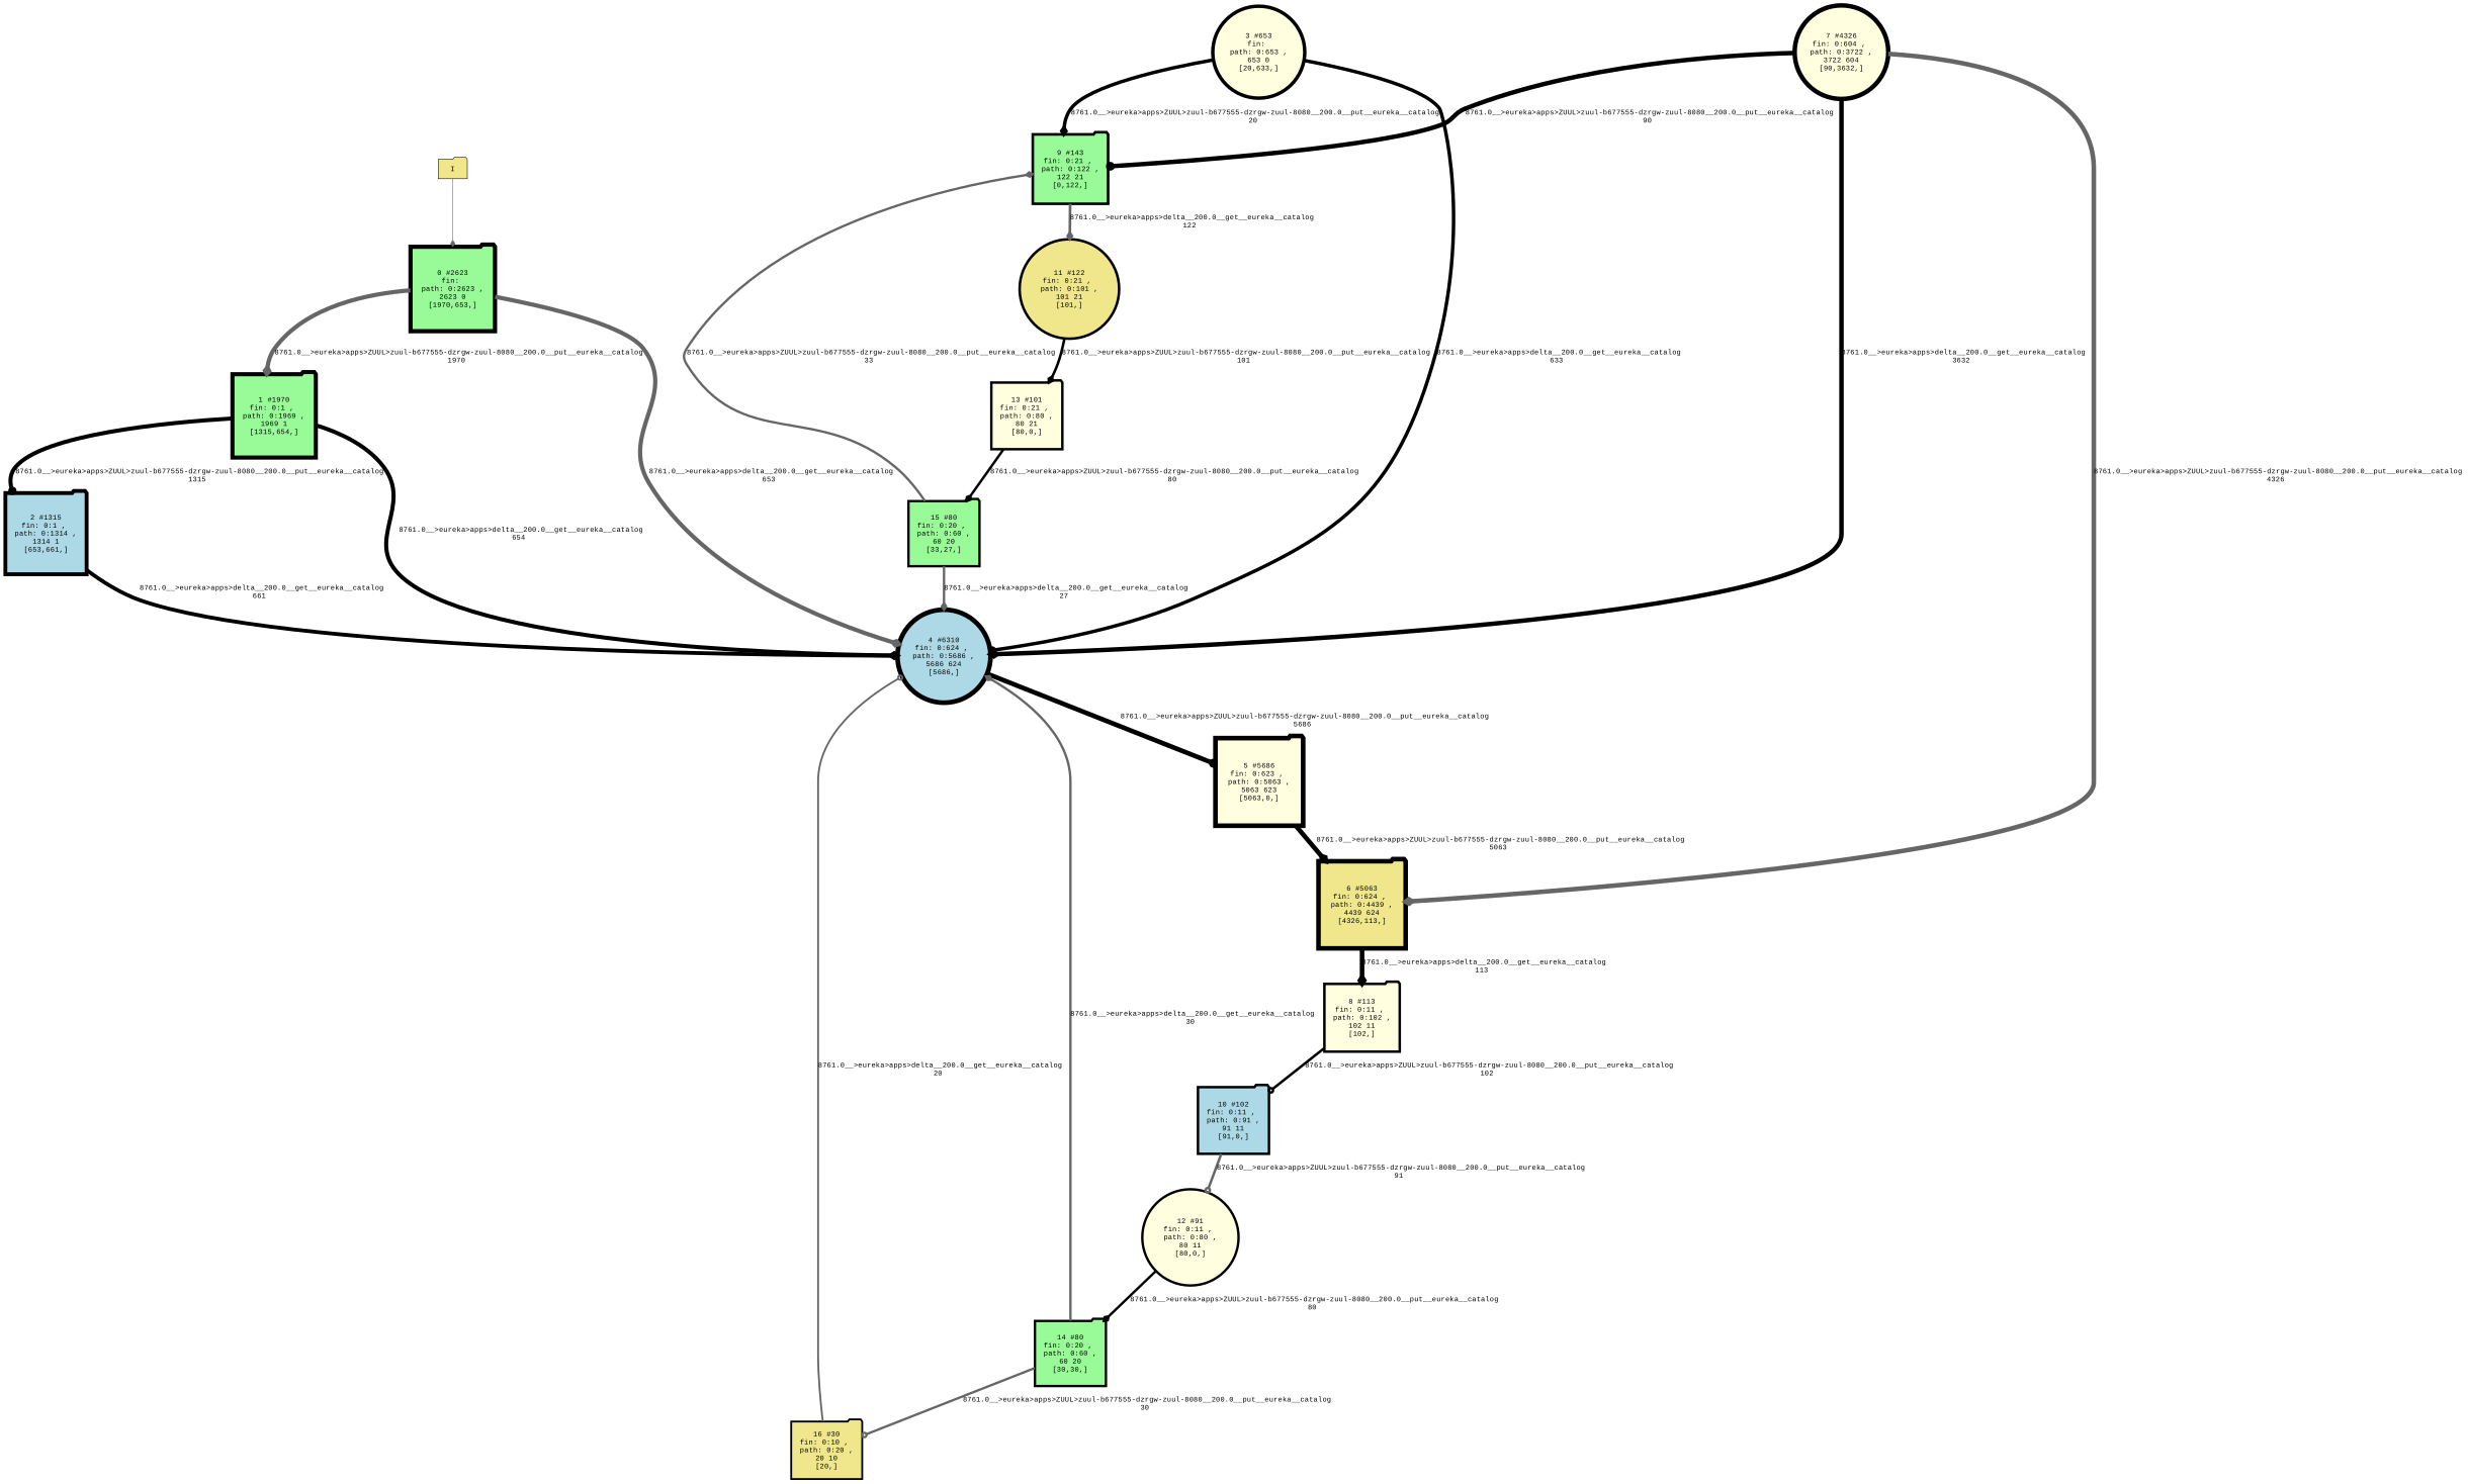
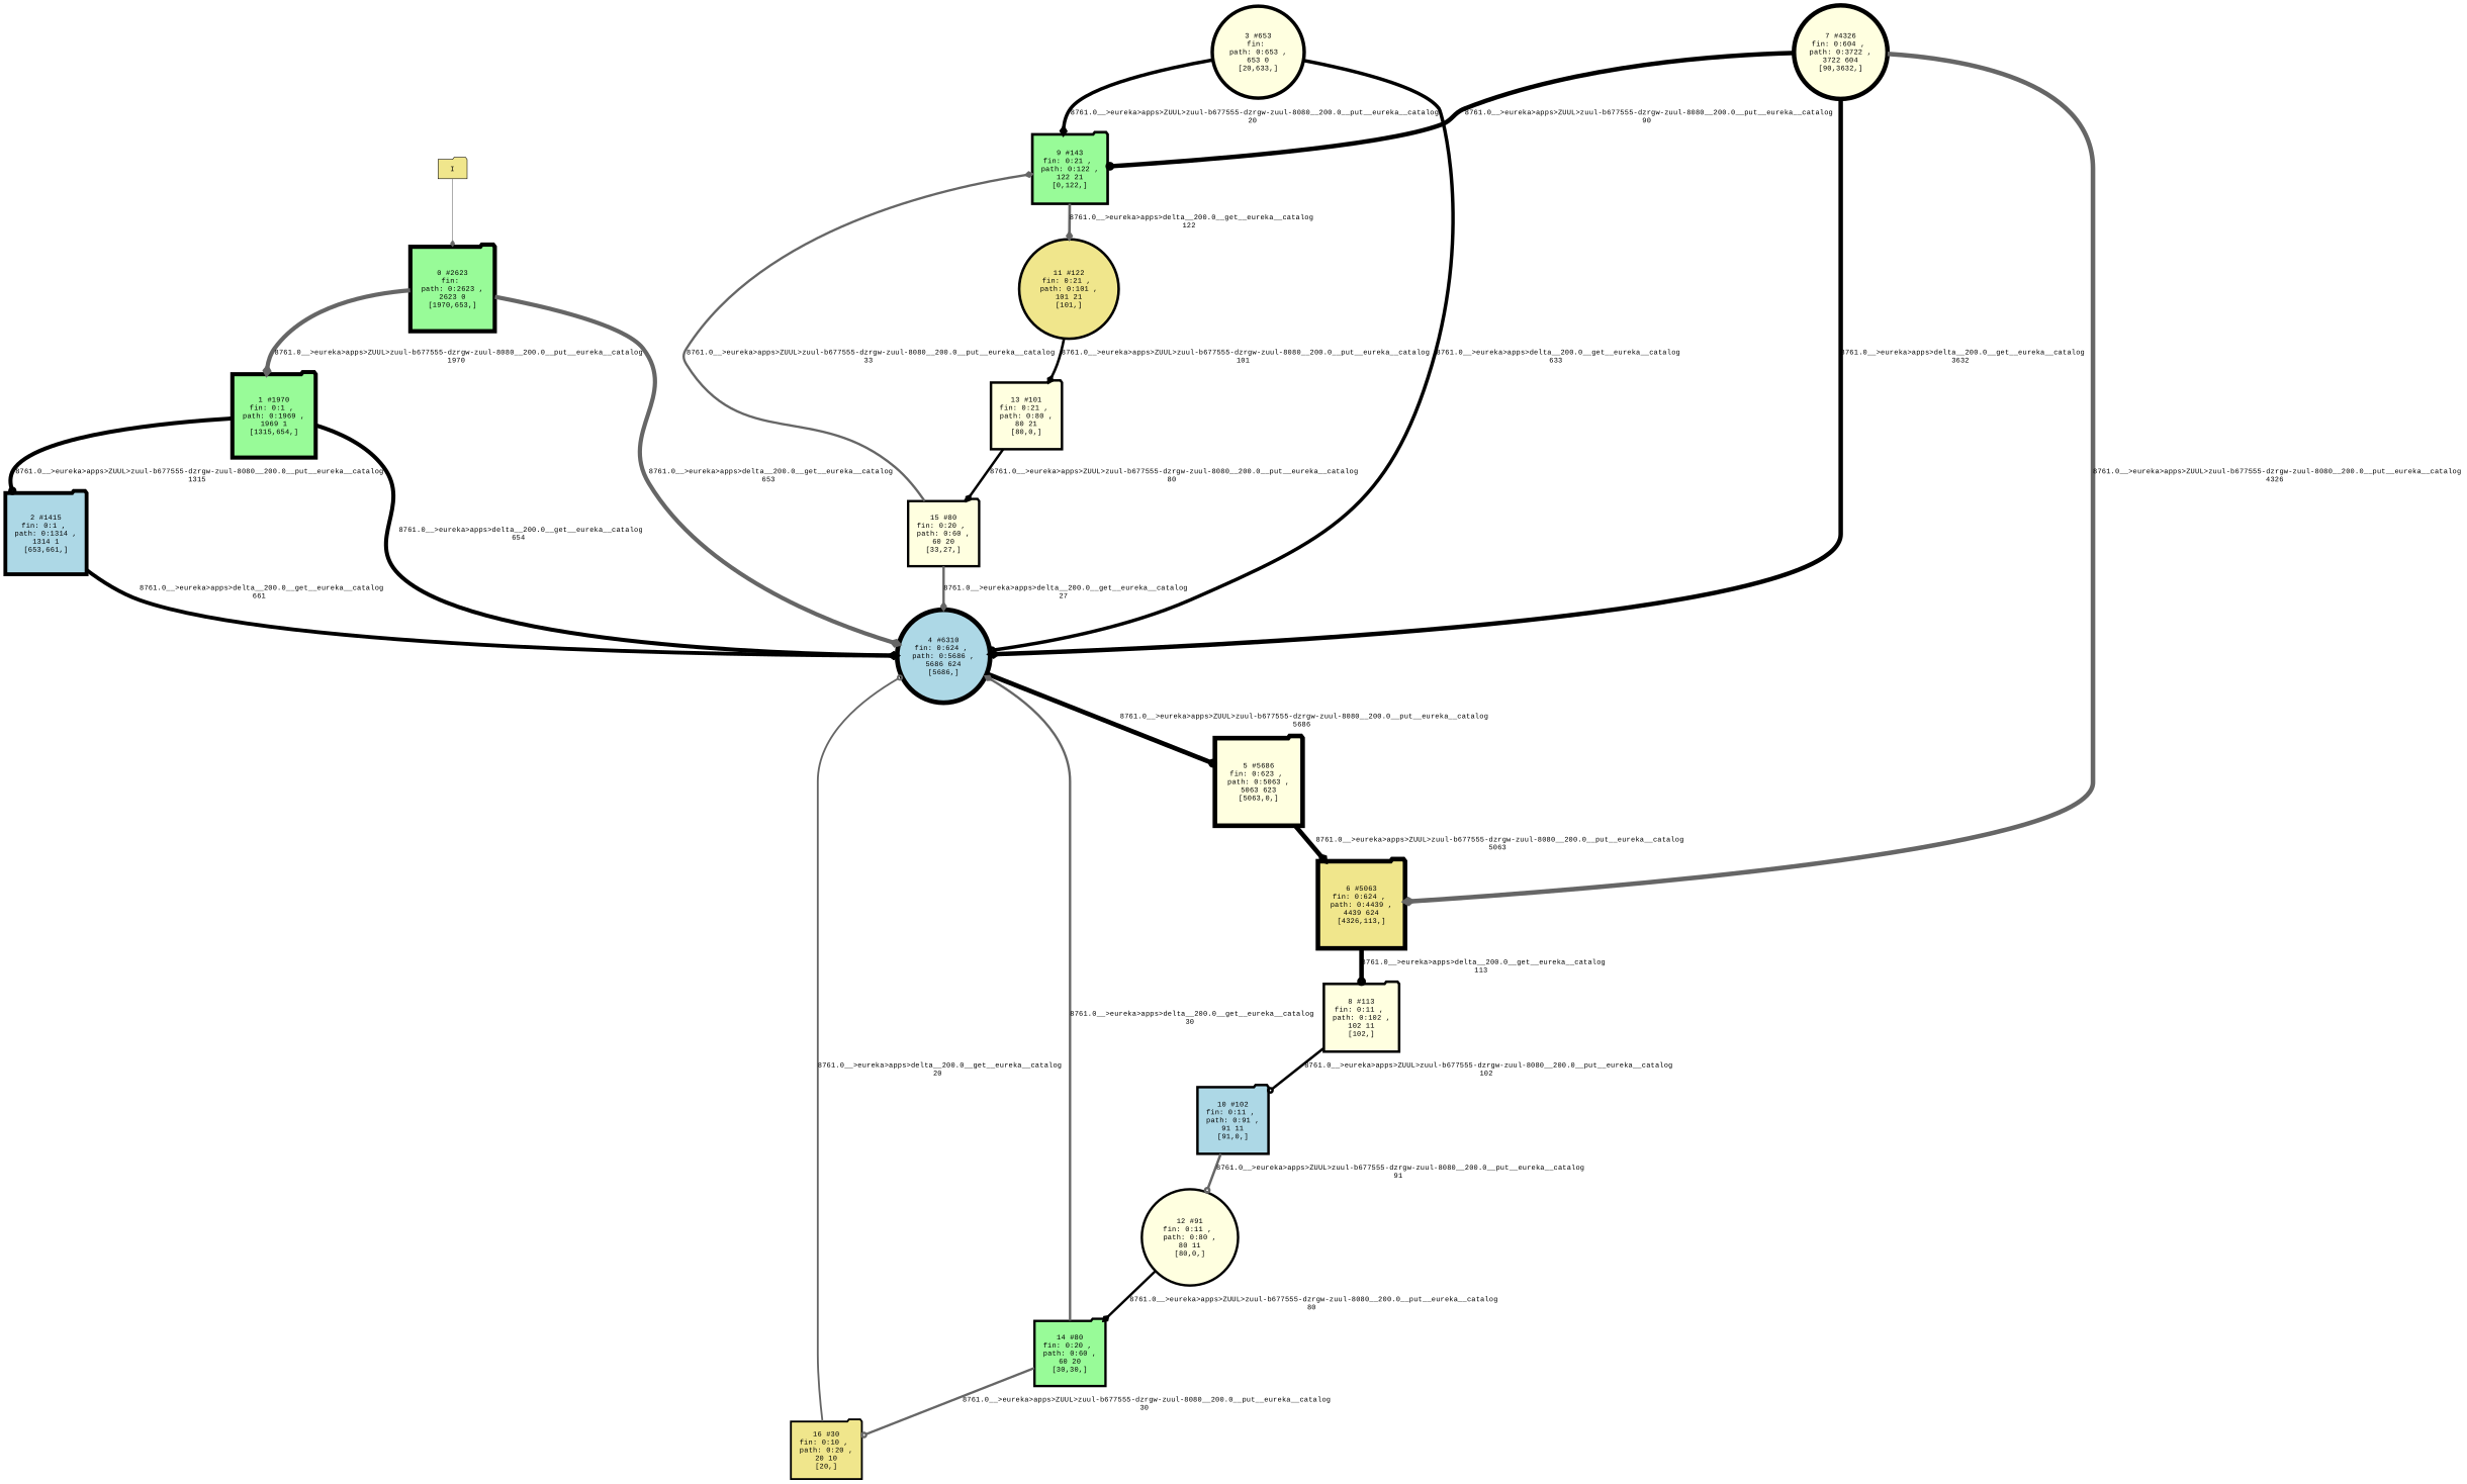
  digraph {
    fontname="Liberation Mono"
    node [fillcolor=lightyellow fontname="Liberation Mono" penwidth=4.39445 shape=folder style=filled]
    edge [arrowhead=diamond color=black fontname="Liberation Mono" penwidth=4.39445]
    n1 [fillcolor=palegreen height=2.18295 label="0 #2623\nfin: \n path: 0:2623 , \n2623 0\n[1970,653,]" penwidth=7.87246 width=2.18295]
    n2 [fillcolor=palegreen height=2.15017 label="1 #1970\nfin: 0:1 , \n path: 0:1969 , \n1969 1\n[1315,654,]" penwidth=7.5863 width=2.15017]
    n3 [fillcolor=lightblue height=2.27727 label="4 #6310\nfin: 0:624 , \n path: 0:5686 , \n5686 624\n[5686,]" penwidth=8.75005 shape=circle width=2.27727]
-   n4 [fillcolor=lightblue height=2.10198 label="2 #1315\nfin: 0:1 , \n path: 0:1314 , \n1314 1\n[653,661,]" penwidth=7.18235 width=2.10198]
+   n4 [fillcolor=lightblue height=2.10198 label="2 #1415\nfin: 0:1 , \n path: 0:1314 , \n1314 1\n[653,661,]" penwidth=7.18235 width=2.10198]
    n5 [height=2.26654 label="5 #5686\nfin: 0:623 , \n path: 0:5063 , \n5063 623\n[5063,0,]" penwidth=8.64594 width=2.26654]
    I [fillcolor=khaki penwidth=""]
    n7 [fillcolor=khaki height=2.25444 label="6 #5063\nfin: 0:624 , \n path: 0:4439 , \n4439 624\n[4326,113,]" penwidth=8.52991 width=2.25444]
    n8 [height=2.01265 label="3 #653\nfin: \n path: 0:653 , \n653 0\n[20,633,]" penwidth=6.48311 shape=circle width=2.01265]
    n9 [fillcolor=palegreen height=1.78672 label="9 #143\nfin: 0:21 , \n path: 0:122 , \n122 21\n[0,122,]" penwidth=4.96981 width=1.78672]
    n10 [fillcolor=khaki height=1.75996 label="11 #122\nfin: 0:21 , \n path: 0:101 , \n101 21\n[101,]" penwidth=4.81218 shape=circle width=1.75996]
    n11 [height=1.72722 label="13 #101\nfin: 0:21 , \n path: 0:80 , \n80 21\n[80,0,]" penwidth=4.62497 width=1.72722]
    n12 [height=1.7468 label="8 #113\nfin: 0:11 , \n path: 0:102 , \n102 11\n[102,]" penwidth=4.7362 width=1.7468]
    n13 [height=2.23779 label="7 #4326\nfin: 0:604 , \n path: 0:3722 , \n3722 604\n[90,3632,]" penwidth=8.37263 shape=circle width=2.23779]
    n14 [fillcolor=lightblue height=1.72895 label="10 #102\nfin: 0:11 , \n path: 0:91 , \n91 11\n[91,0,]" penwidth=4.63473 width=1.72895]
    n15 [height=1.7087 label="12 #91\nfin: 0:11 , \n path: 0:80 , \n80 11\n[80,0,]" penwidth=4.52179 shape=circle width=1.7087]
    n16 [fillcolor=palegreen height=1.68537 label="14 #80\nfin: 0:20 , \n path: 0:60 , \n60 20\n[30,30,]" width=1.68537]
-   n17 [fillcolor=palegreen height=1.68537 label="15 #80\nfin: 0:20 , \n path: 0:60 , \n60 20\n[33,27,]" width=1.68537]
+   n17 [height=1.68537 label="15 #80\nfin: 0:20 , \n path: 0:60 , \n60 20\n[33,27,]" width=1.68537]
    n18 [fillcolor=khaki height=1.4893 label="16 #30\nfin: 0:10 , \n path: 0:20 , \n20 10\n[20,]" penwidth=3.43399 width=1.4893]
    n1 -> n2 [color=gray40 label="8761.0__>eureka>apps>ZUUL>zuul-b677555-dzrgw-zuul-8080__200.0__put__eureka__catalog\n1970 " penwidth=7.87246]
    n1 -> n3 [color=gray40 label="8761.0__>eureka>apps>delta__200.0__get__eureka__catalog\n653 " penwidth=7.87246]
    n2 -> n3 [label="8761.0__>eureka>apps>delta__200.0__get__eureka__catalog\n654 " penwidth=7.5863]
    n2 -> n4 [arrowhead=odot label="8761.0__>eureka>apps>ZUUL>zuul-b677555-dzrgw-zuul-8080__200.0__put__eureka__catalog\n1315 " penwidth=7.5863]
    n3 -> n5 [arrowhead=odot label="8761.0__>eureka>apps>ZUUL>zuul-b677555-dzrgw-zuul-8080__200.0__put__eureka__catalog\n5686 " penwidth=8.75005]
    n4 -> n3 [label="8761.0__>eureka>apps>delta__200.0__get__eureka__catalog\n661 " penwidth=7.18235]
    n5 -> n7 [label="8761.0__>eureka>apps>ZUUL>zuul-b677555-dzrgw-zuul-8080__200.0__put__eureka__catalog\n5063 " penwidth=8.64594]
    I -> n1 [color=gray40 penwidth=""]
-   n7 -> n12 [label="8761.0__>eureka>apps>delta__200.0__get__eureka__catalog\n113 " penwidth=8.52991]
+   n7 -> n12 [arrowhead=odot label="8761.0__>eureka>apps>delta__200.0__get__eureka__catalog\n113 " penwidth=8.52991]
    n8 -> n3 [arrowhead=odot label="8761.0__>eureka>apps>delta__200.0__get__eureka__catalog\n633 " penwidth=6.48311]
    n8 -> n9 [label="8761.0__>eureka>apps>ZUUL>zuul-b677555-dzrgw-zuul-8080__200.0__put__eureka__catalog\n20 " penwidth=6.48311]
    n9 -> n10 [color=gray40 label="8761.0__>eureka>apps>delta__200.0__get__eureka__catalog\n122 " penwidth=4.96981]
    n10 -> n11 [label="8761.0__>eureka>apps>ZUUL>zuul-b677555-dzrgw-zuul-8080__200.0__put__eureka__catalog\n101 " penwidth=4.81218]
    n11 -> n17 [label="8761.0__>eureka>apps>ZUUL>zuul-b677555-dzrgw-zuul-8080__200.0__put__eureka__catalog\n80 " penwidth=4.62497]
    n12 -> n14 [arrowhead=odot label="8761.0__>eureka>apps>ZUUL>zuul-b677555-dzrgw-zuul-8080__200.0__put__eureka__catalog\n102 " penwidth=4.7362]
    n13 -> n3 [label="8761.0__>eureka>apps>delta__200.0__get__eureka__catalog\n3632 " penwidth=8.37263]
    n13 -> n7 [color=gray40 label="8761.0__>eureka>apps>ZUUL>zuul-b677555-dzrgw-zuul-8080__200.0__put__eureka__catalog\n4326 " penwidth=8.52991]
    n13 -> n9 [arrowhead=odot label="8761.0__>eureka>apps>ZUUL>zuul-b677555-dzrgw-zuul-8080__200.0__put__eureka__catalog\n90 " penwidth=8.37263]
    n14 -> n15 [arrowhead=odot color=gray40 label="8761.0__>eureka>apps>ZUUL>zuul-b677555-dzrgw-zuul-8080__200.0__put__eureka__catalog\n91 " penwidth=4.63473]
    n15 -> n16 [label="8761.0__>eureka>apps>ZUUL>zuul-b677555-dzrgw-zuul-8080__200.0__put__eureka__catalog\n80 " penwidth=4.52179]
    n16 -> n3 [color=gray40 label="8761.0__>eureka>apps>delta__200.0__get__eureka__catalog\n30 "]
    n16 -> n18 [arrowhead=odot color=gray40 label="8761.0__>eureka>apps>ZUUL>zuul-b677555-dzrgw-zuul-8080__200.0__put__eureka__catalog\n30 "]
    n17 -> n3 [color=gray40 label="8761.0__>eureka>apps>delta__200.0__get__eureka__catalog\n27 "]
    n17 -> n9 [color=gray40 label="8761.0__>eureka>apps>ZUUL>zuul-b677555-dzrgw-zuul-8080__200.0__put__eureka__catalog\n33 "]
    n18 -> n3 [arrowhead=odot color=gray40 label="8761.0__>eureka>apps>delta__200.0__get__eureka__catalog\n20 " penwidth=3.43399]
  }
